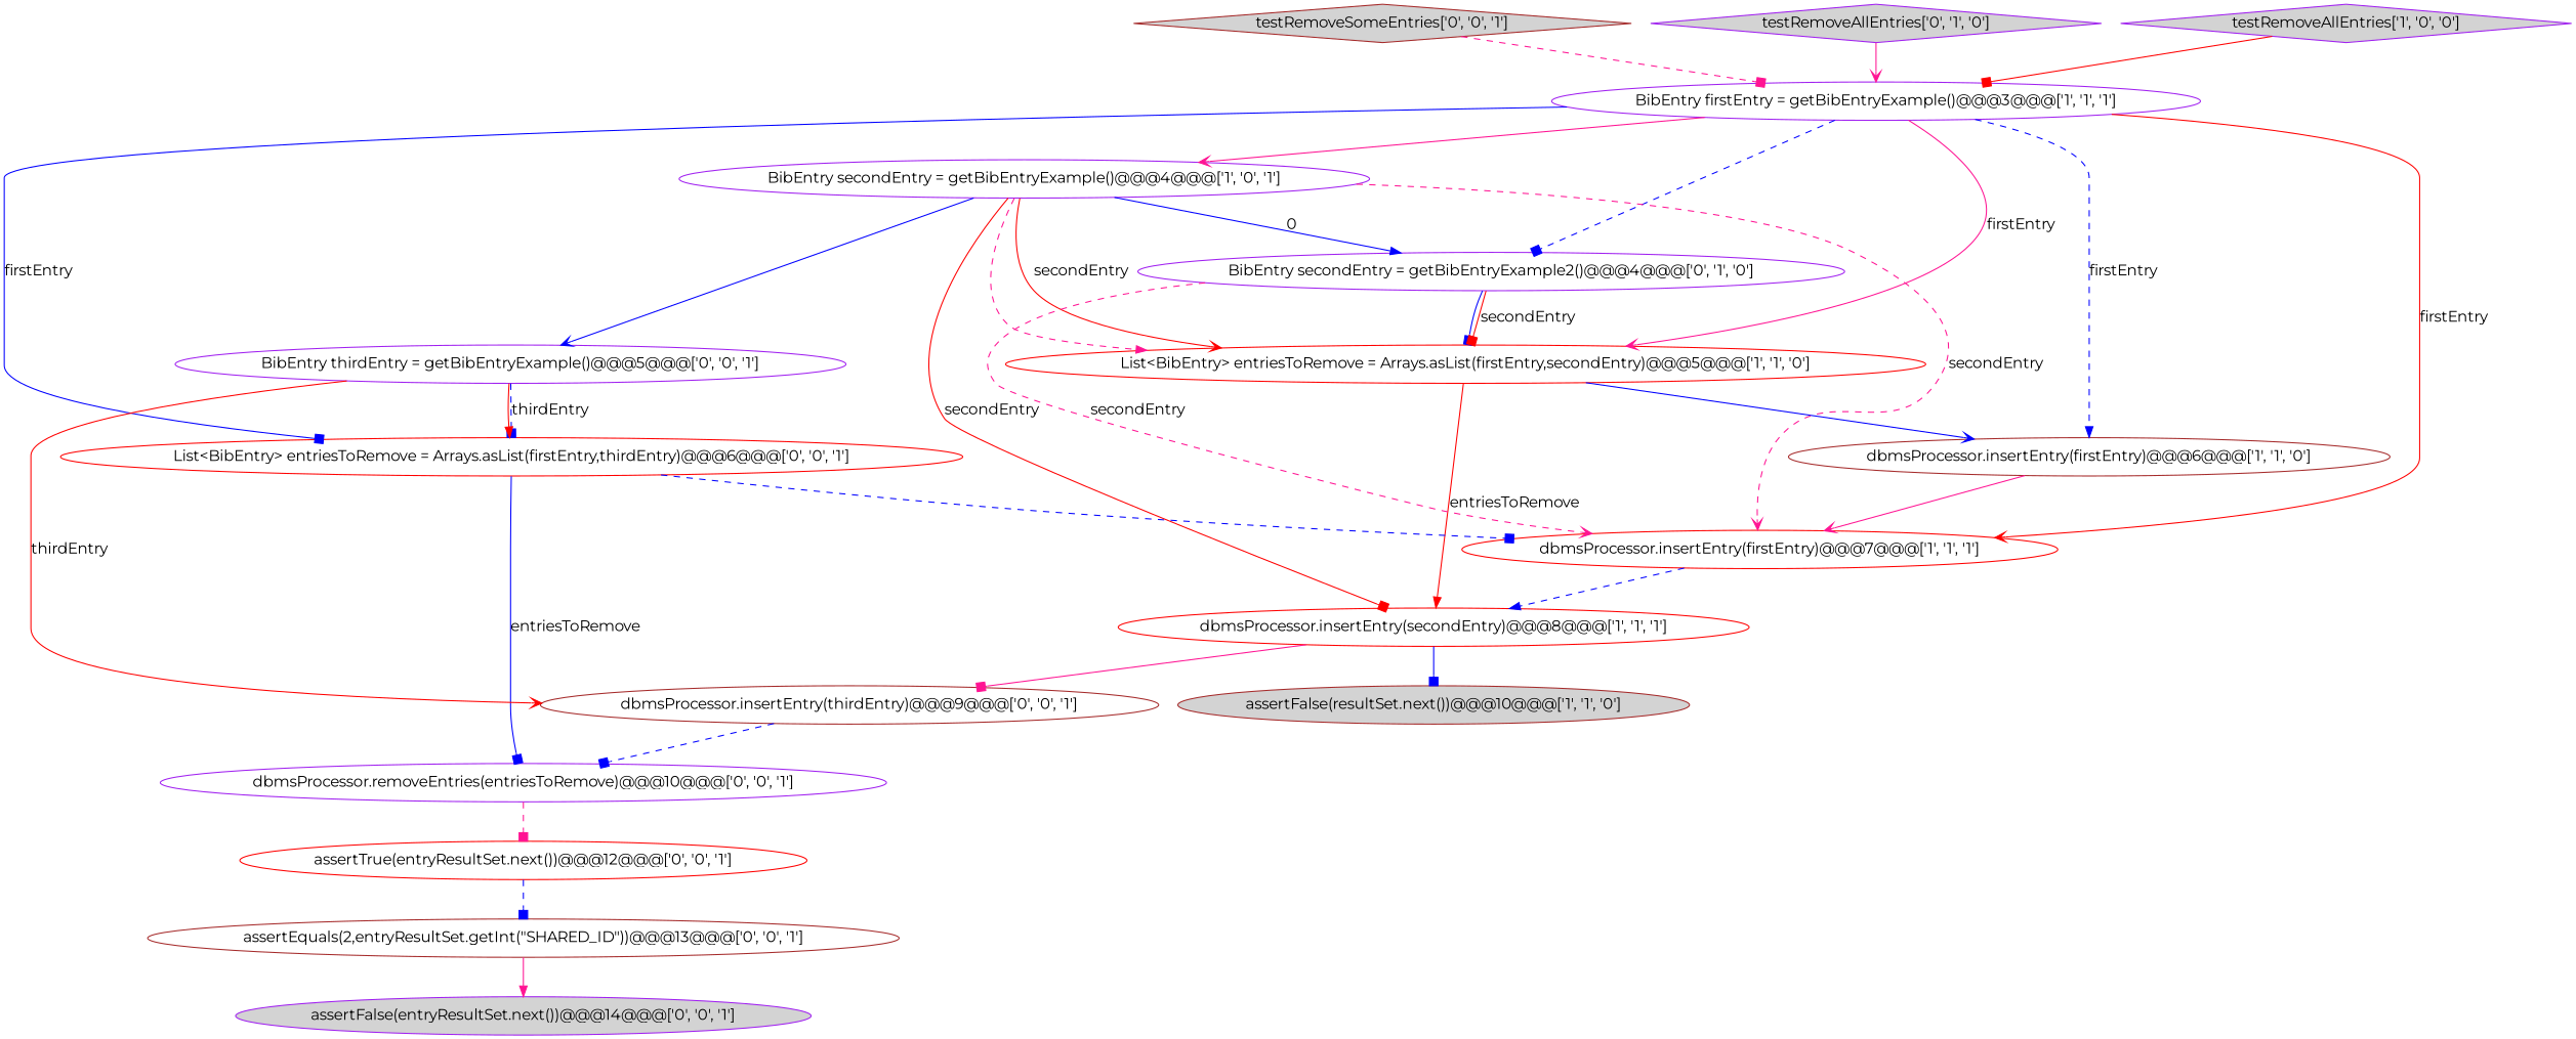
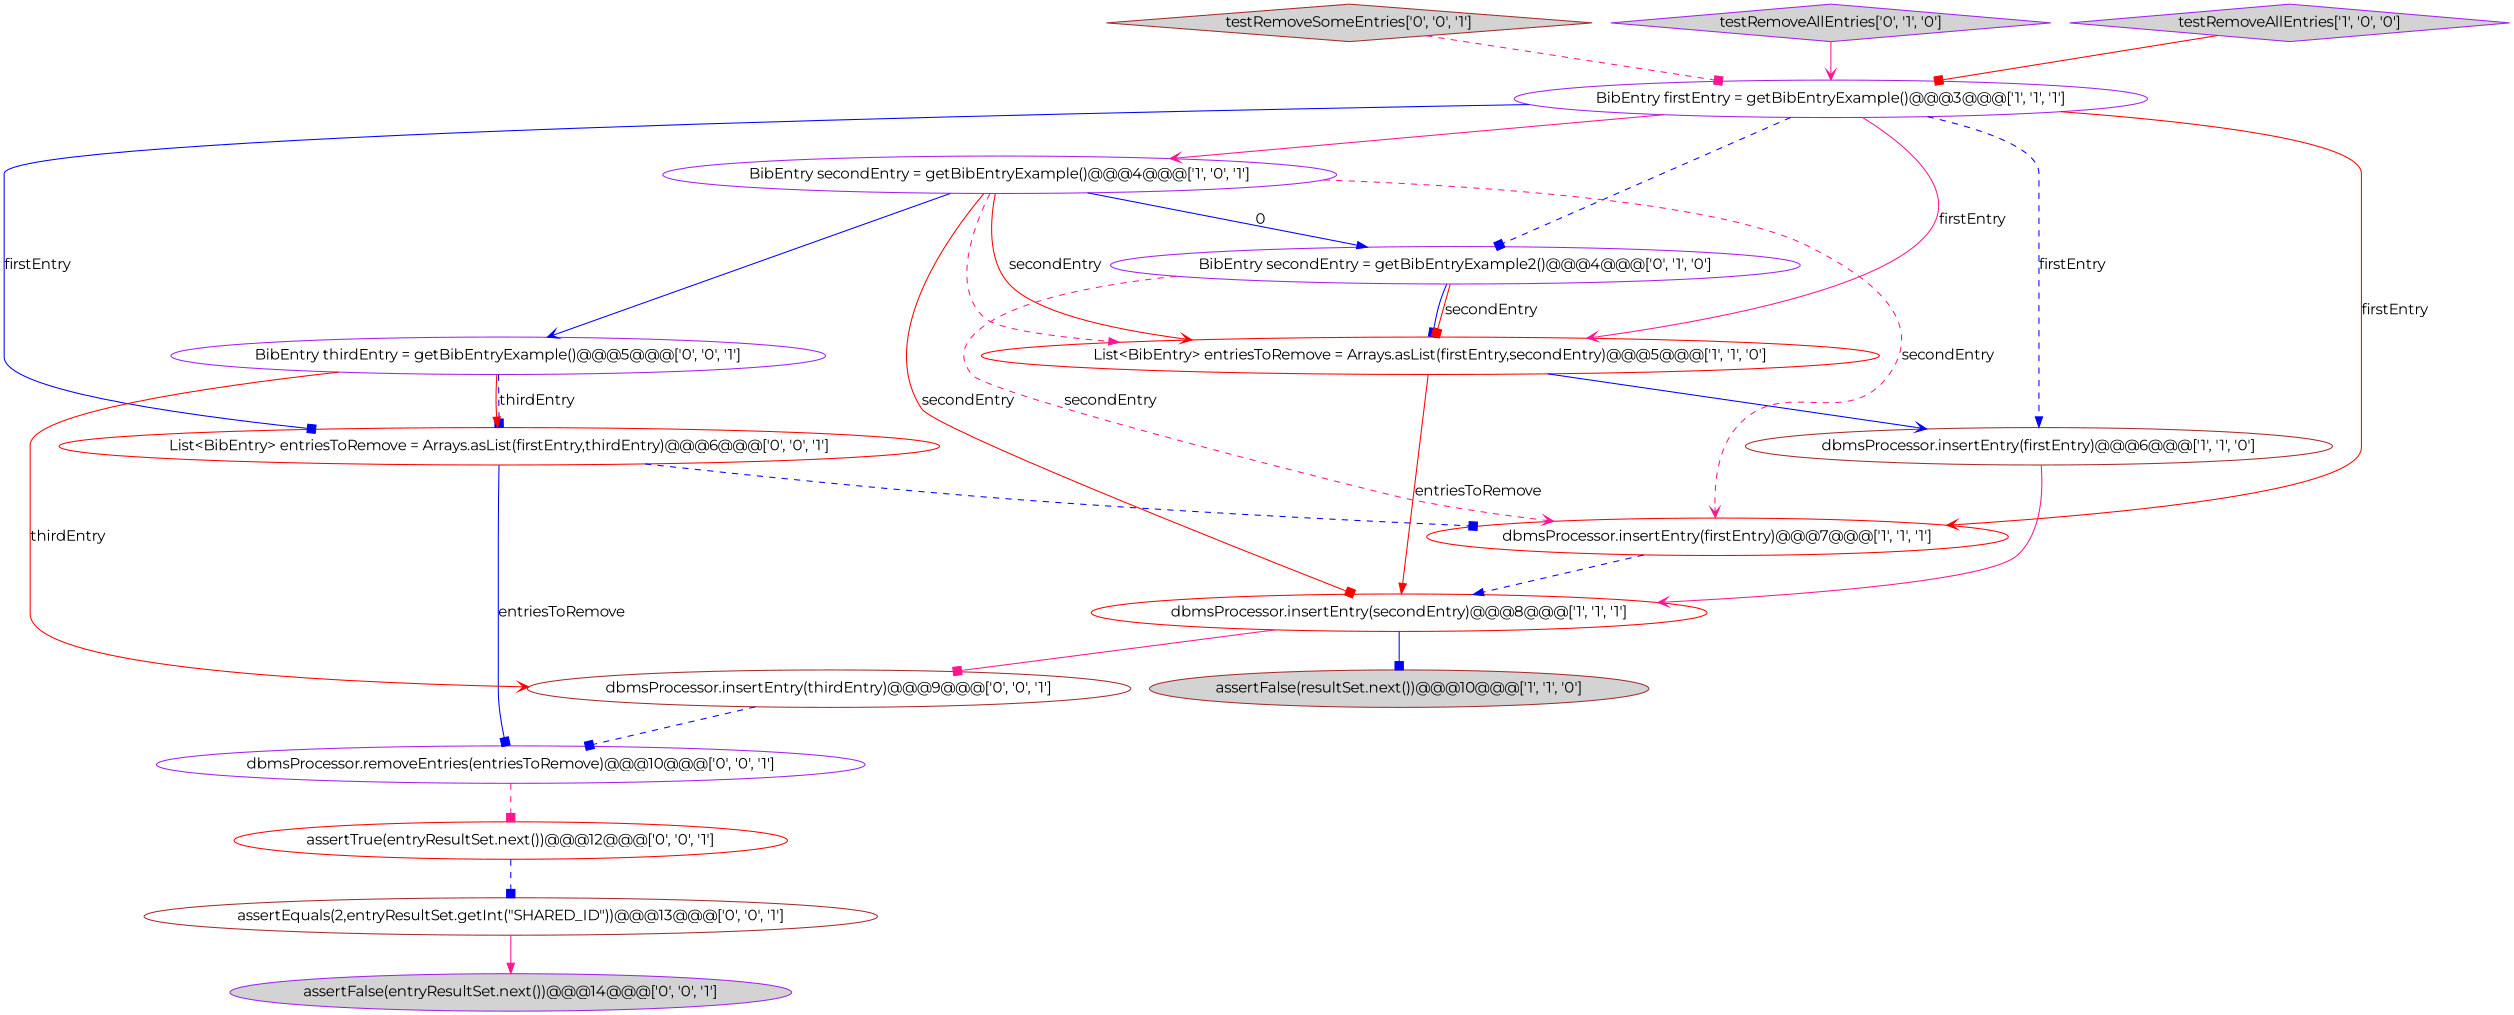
  digraph {
    fontname=Montserrat
    node [color=purple fillcolor=white fontname=Montserrat shape=ellipse style=filled]
    edge [arrowhead=box color=blue fontname=Montserrat style=solid]
    n1 [label="BibEntry firstEntry = getBibEntryExample()@@@3@@@['1', '1', '1']"]
    n2 [color=red label="List<BibEntry> entriesToRemove = Arrays.asList(firstEntry,secondEntry)@@@5@@@['1', '1', '0']"]
    n3 [color=brown label="dbmsProcessor.insertEntry(firstEntry)@@@6@@@['1', '1', '0']"]
    n4 [color=red label="dbmsProcessor.insertEntry(firstEntry)@@@7@@@['1', '1', '1']"]
    n5 [color=red label="List<BibEntry> entriesToRemove = Arrays.asList(firstEntry,thirdEntry)@@@6@@@['0', '0', '1']"]
    n6 [label="BibEntry secondEntry = getBibEntryExample()@@@4@@@['1', '0', '1']"]
    n7 [label="BibEntry secondEntry = getBibEntryExample2()@@@4@@@['0', '1', '0']"]
    n8 [color=red label="dbmsProcessor.insertEntry(secondEntry)@@@8@@@['1', '1', '1']"]
    n9 [label="dbmsProcessor.removeEntries(entriesToRemove)@@@10@@@['0', '0', '1']"]
    n10 [label="BibEntry thirdEntry = getBibEntryExample()@@@5@@@['0', '0', '1']"]
    n11 [color=brown label="dbmsProcessor.insertEntry(thirdEntry)@@@9@@@['0', '0', '1']"]
    n12 [color=brown fillcolor=lightgray label="assertFalse(resultSet.next())@@@10@@@['1', '1', '0']"]
    n13 [color=brown fillcolor=lightgray label="testRemoveSomeEntries['0', '0', '1']" shape=diamond]
    n14 [fillcolor=lightgray label="assertFalse(entryResultSet.next())@@@14@@@['0', '0', '1']"]
    n15 [color=brown label="assertEquals(2,entryResultSet.getInt(\"SHARED_ID\"))@@@13@@@['0', '0', '1']"]
    n16 [color=red label="assertTrue(entryResultSet.next())@@@12@@@['0', '0', '1']"]
    n17 [fillcolor=lightgray label="testRemoveAllEntries['0', '1', '0']" shape=diamond]
    n18 [fillcolor=lightgray label="testRemoveAllEntries['1', '0', '0']" shape=diamond]
    n1 -> n2 [arrowhead=vee color=deeppink label=firstEntry]
    n1 -> n3 [arrowhead=normal label=firstEntry style=dashed]
    n1 -> n4 [arrowhead=vee color=red label=firstEntry]
    n1 -> n5 [label=firstEntry]
    n1 -> n6 [arrowhead=vee color=deeppink]
    n1 -> n7 [style=dashed]
    n2 -> n3 [arrowhead=vee]
    n2 -> n8 [arrowhead=normal color=red label=entriesToRemove]
-   n3 -> n4 [arrowhead=vee color=deeppink]
+   n3 -> n8 [arrowhead=vee color=deeppink]
    n4 -> n8 [arrowhead=normal style=dashed]
    n5 -> n4 [style=dashed]
    n5 -> n9 [label=entriesToRemove]
    n6 -> n2 [arrowhead=normal color=deeppink style=dashed]
    n6 -> n2 [arrowhead=vee color=red label=secondEntry]
    n6 -> n4 [arrowhead=vee color=deeppink label=secondEntry style=dashed]
    n6 -> n7 [arrowhead=normal label=0]
    n6 -> n8 [color=red label=secondEntry]
    n6 -> n10 [arrowhead=vee]
    n7 -> n2
    n7 -> n2 [color=red label=secondEntry]
    n7 -> n4 [arrowhead=vee color=deeppink label=secondEntry style=dashed]
    n8 -> n11 [color=deeppink]
    n8 -> n12
    n9 -> n16 [color=deeppink style=dashed]
    n10 -> n5 [label=thirdEntry style=dashed]
    n10 -> n5 [arrowhead=normal color=red]
    n10 -> n11 [arrowhead=vee color=red label=thirdEntry]
    n11 -> n9 [style=dashed]
    n13 -> n1 [color=deeppink style=dashed]
    n15 -> n14 [arrowhead=normal color=deeppink]
    n16 -> n15 [style=dashed]
    n17 -> n1 [arrowhead=vee color=deeppink]
    n18 -> n1 [color=red]
  }
